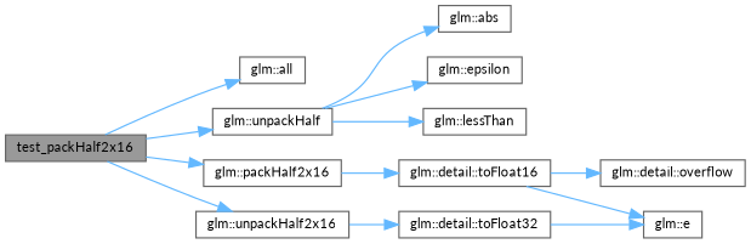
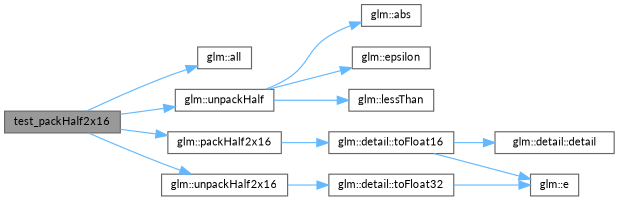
  digraph {
    fontname=Lato
    rankdir=LR
    node [color=grey40 fillcolor=white fontname=Lato fontsize=10 shape=box style=filled]
    edge [color=steelblue1 fontname=Lato fontsize=10 labelfontname=Helvetica labelfontsize=10 style=solid]
    n1 [color=gray40 fillcolor=grey60 fontcolor=black height=0.2 label=test_packHalf2x16 width=0.4]
    n2 [height=0.2 label="glm::all" width=0.4]
    n3 [height=0.2 label="glm::unpackHalf" width=0.4]
    n4 [height=0.2 label="glm::packHalf2x16" width=0.4]
    n5 [height=0.2 label="glm::unpackHalf2x16" width=0.4]
    n6 [height=0.2 label="glm::abs" width=0.4]
    n7 [height=0.2 label="glm::epsilon" width=0.4]
    n8 [height=0.2 label="glm::lessThan" width=0.4]
    n9 [height=0.2 label="glm::detail::toFloat16" width=0.4]
    n10 [height=0.2 label="glm::detail::toFloat32" width=0.4]
    n11 [height=0.2 label="glm::e" width=0.4]
-   n12 [height=0.2 label="glm::detail::overflow" width=0.4]
+   n12 [height=0.2 label="glm::detail::detail" width=0.4]
    n1 -> n2
    n1 -> n3
    n1 -> n4
    n1 -> n5
    n3 -> n6
    n3 -> n7
    n3 -> n8
    n4 -> n9
    n5 -> n10
    n9 -> n11
    n9 -> n12
    n10 -> n11
  }
